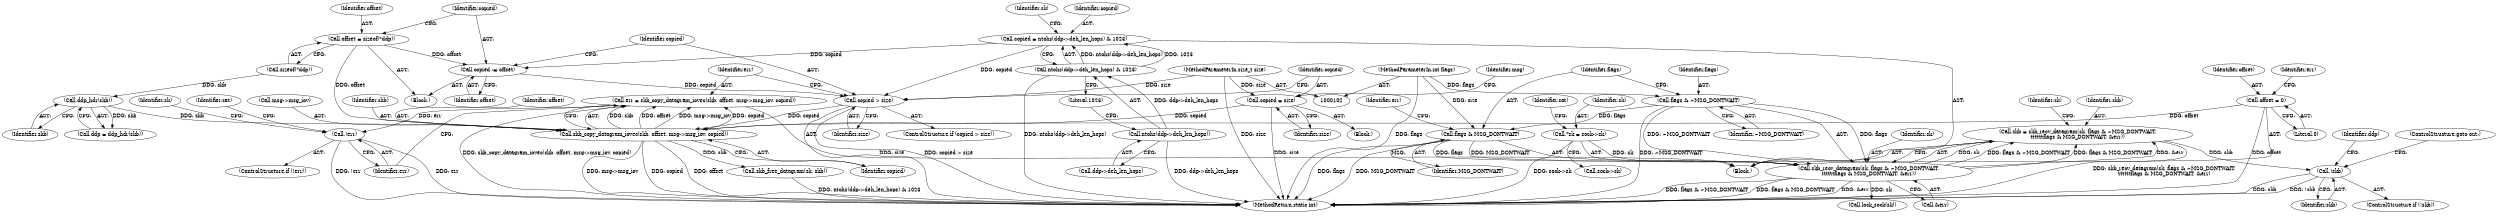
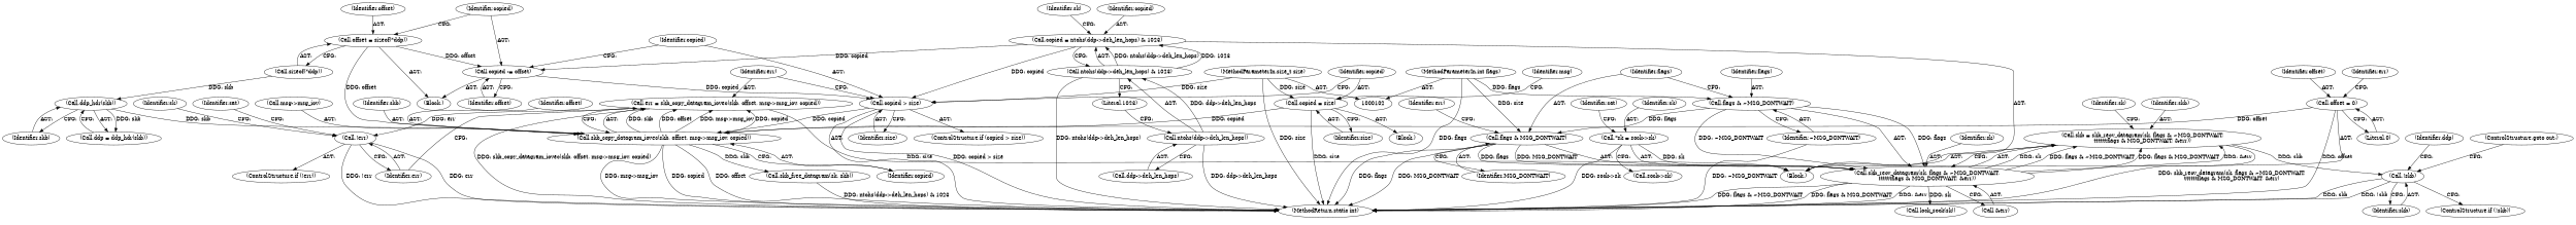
  digraph {
    n1 [label="(Call,err = skb_copy_datagram_iovec(skb, offset, msg->msg_iov, copied))"]
    n2 [label="(Call,skb_copy_datagram_iovec(skb, offset, msg->msg_iov, copied))"]
    n3 [label="(Call,!err)"]
    n4 [label="(MethodReturn,static int)"]
    n5 [label="(Block,)"]
    n6 [label="(Identifier,copied)"]
    n7 [label="(Call,skb_free_datagram(sk, skb))"]
    n8 [label="(Identifier,err)"]
    n9 [label="(ControlStructure,if (!err))"]
    n10 [label="(Call,ddp_hdr(skb))"]
    n11 [label="(Identifier,skb)"]
    n12 [label="(Call,ddp = ddp_hdr(skb))"]
    n13 [label="(Call,!skb)"]
    n14 [label="(Identifier,skb)"]
    n15 [label="(ControlStructure,if (!skb))"]
    n16 [label="(Call,skb = skb_recv_datagram(sk, flags & ~MSG_DONTWAIT,\n\t\t\t\t\t\tflags & MSG_DONTWAIT, &err))"]
    n17 [label="(Call,skb_recv_datagram(sk, flags & ~MSG_DONTWAIT,\n\t\t\t\t\t\tflags & MSG_DONTWAIT, &err))"]
    n18 [label="(Call,lock_sock(sk))"]
    n19 [label="(Call,&err)"]
    n20 [label="(Call,*sk = sock->sk)"]
    n21 [label="(Call,sock->sk)"]
    n22 [label="(Call,flags & ~MSG_DONTWAIT)"]
    n23 [label="(Call,flags & MSG_DONTWAIT)"]
    n24 [label="(Identifier,~MSG_DONTWAIT)"]
    n25 [label="(Identifier,MSG_DONTWAIT)"]
    n26 [label="(MethodParameterIn,int flags)"]
    1000102
    n28 [label="(Call,offset = 0)"]
    n29 [label="(Literal,0)"]
    n30 [label="(Call,offset = sizeof(*ddp))"]
    n31 [label="(Call,copied -= offset)"]
    n32 [label="(Block,)"]
    n33 [label="(Call,sizeof(*ddp))"]
    n34 [label="(Call,copied > size)"]
    n35 [label="(Identifier,offset)"]
    n36 [label="(Call,copied = size)"]
    n37 [label="(Identifier,size)"]
    n38 [label="(Block,)"]
    n39 [label="(Identifier,size)"]
    n40 [label="(ControlStructure,if (copied > size))"]
    n41 [label="(Call,copied = ntohs(ddp->deh_len_hops) & 1023)"]
    n42 [label="(Call,ntohs(ddp->deh_len_hops) & 1023)"]
    n43 [label="(Literal,1023)"]
    n44 [label="(Call,ntohs(ddp->deh_len_hops))"]
    n45 [label="(Call,ddp->deh_len_hops)"]
    n46 [label="(MethodParameterIn,size_t size)"]
    n47 [label="(Identifier,offset)"]
    n48 [label="(Identifier,flags)"]
    n49 [label="(Identifier,sk)"]
    n50 [label="(Call,msg->msg_iov)"]
    n51 [label="(Identifier,offset)"]
    n52 [label="(Identifier,offset)"]
    n53 [label="(Identifier,sk)"]
    n54 [label="(Identifier,copied)"]
    n55 [label="(Identifier,ddp)"]
    n56 [label="(Identifier,err)"]
    n57 [label="(Identifier,copied)"]
    n58 [label="(Identifier,err)"]
    n59 [label="(Identifier,sk)"]
    n60 [label="(Identifier,sk)"]
    n61 [label="(Identifier,sat)"]
    n62 [label="(Identifier,sk)"]
    n63 [label="(Identifier,skb)"]
    n64 [label="(Identifier,sat)"]
    n65 [label="(Identifier,err)"]
    n66 [label="(Identifier,copied)"]
    n67 [label="(Identifier,msg)"]
    n68 [label="(Identifier,copied)"]
    n69 [label="(Identifier,skb)"]
    n70 [label="(ControlStructure,goto out;)"]
    n71 [label="(Identifier,flags)"]
    n1 -> n2 [label="CFG: "]
    n1 -> n3 [label="DDG: err"]
    n1 -> n4 [label="DDG: skb_copy_datagram_iovec(skb, offset, msg->msg_iov, copied)"]
    n1 -> n5 [label="AST: "]
    n2 -> n1 [label="AST: "]
    n2 -> n1 [label="DDG: skb"]
    n2 -> n1 [label="DDG: offset"]
    n2 -> n1 [label="DDG: msg->msg_iov"]
    n2 -> n1 [label="DDG: copied"]
    n2 -> n4 [label="DDG: msg->msg_iov"]
    n2 -> n4 [label="DDG: copied"]
    n2 -> n4 [label="DDG: offset"]
    n2 -> n6 [label="CFG: "]
    n2 -> n7 [label="DDG: skb"]
    n3 -> n4 [label="DDG: err"]
    n3 -> n4 [label="DDG: !err"]
    n3 -> n8 [label="CFG: "]
    n3 -> n9 [label="AST: "]
    n6 -> n2 [label="AST: "]
    n7 -> n4 [label="DDG: ntohs(ddp->deh_len_hops) & 1023"]
    n8 -> n1 [label="CFG: "]
    n8 -> n3 [label="AST: "]
    n10 -> n2 [label="DDG: skb"]
    n10 -> n11 [label="CFG: "]
    n10 -> n12 [label="AST: "]
    n10 -> n12 [label="DDG: skb"]
    n11 -> n10 [label="AST: "]
    n12 -> n10 [label="CFG: "]
    n13 -> n4 [label="DDG: skb"]
    n13 -> n4 [label="DDG: !skb"]
    n13 -> n14 [label="CFG: "]
-   n13 -> n15 [label="AST: "]
+   n13 -> n15 [label="CFG: "]
    n14 -> n13 [label="AST: "]
    n16 -> n4 [label="DDG: skb_recv_datagram(sk, flags & ~MSG_DONTWAIT,\n\t\t\t\t\t\tflags & MSG_DONTWAIT, &err)"]
    n16 -> n5 [label="AST: "]
    n16 -> n13 [label="DDG: skb"]
    n16 -> n17 [label="CFG: "]
    n17 -> n4 [label="DDG: flags & ~MSG_DONTWAIT"]
    n17 -> n4 [label="DDG: flags & MSG_DONTWAIT"]
    n17 -> n4 [label="DDG: &err"]
    n17 -> n16 [label="AST: "]
    n17 -> n16 [label="DDG: sk"]
    n17 -> n16 [label="DDG: flags & ~MSG_DONTWAIT"]
    n17 -> n16 [label="DDG: flags & MSG_DONTWAIT"]
    n17 -> n16 [label="DDG: &err"]
    n17 -> n18 [label="DDG: sk"]
    n17 -> n19 [label="CFG: "]
    n19 -> n17 [label="AST: "]
    n20 -> n4 [label="DDG: sock->sk"]
    n20 -> n5 [label="AST: "]
    n20 -> n17 [label="DDG: sk"]
    n20 -> n21 [label="CFG: "]
-   n22 -> n4 [label="DDG: ~MSG_DONTWAIT"]
+   n24 -> n4 [label="DDG: ~MSG_DONTWAIT"]
    n22 -> n17 [label="AST: "]
    n22 -> n17 [label="DDG: flags"]
    n22 -> n17 [label="DDG: ~MSG_DONTWAIT"]
    n22 -> n23 [label="DDG: flags"]
    n22 -> n24 [label="CFG: "]
    n23 -> n4 [label="DDG: flags"]
    n23 -> n4 [label="DDG: MSG_DONTWAIT"]
    n23 -> n17 [label="AST: "]
    n23 -> n17 [label="DDG: flags"]
    n23 -> n17 [label="DDG: MSG_DONTWAIT"]
-   n23 -> n25 [label="MSG: "]
+   n23 -> n25 [label="CFG: "]
    n24 -> n22 [label="AST: "]
    n25 -> n23 [label="AST: "]
    n26 -> n4 [label="DDG: flags"]
    n26 -> n22 [label="DDG: flags"]
    n26 -> n23 [label="DDG: size"]
    n26 -> 1000102 [label="AST: "]
    n28 -> n2 [label="DDG: offset"]
    n28 -> n4 [label="DDG: offset"]
    n28 -> n5 [label="AST: "]
    n28 -> n29 [label="CFG: "]
    n29 -> n28 [label="AST: "]
    n30 -> n2 [label="DDG: offset"]
    n30 -> n31 [label="DDG: offset"]
    n30 -> n32 [label="AST: "]
    n30 -> n33 [label="CFG: "]
    n31 -> n32 [label="AST: "]
    n31 -> n34 [label="DDG: copied"]
    n31 -> n35 [label="CFG: "]
    n33 -> n10 [label="DDG: skb"]
    n33 -> n30 [label="AST: "]
    n34 -> n2 [label="DDG: copied"]
    n34 -> n4 [label="DDG: size"]
    n34 -> n4 [label="DDG: copied > size"]
    n34 -> n39 [label="CFG: "]
    n34 -> n40 [label="AST: "]
    n35 -> n31 [label="AST: "]
    n36 -> n2 [label="DDG: copied"]
    n36 -> n4 [label="DDG: size"]
    n36 -> n37 [label="CFG: "]
    n36 -> n38 [label="AST: "]
    n37 -> n36 [label="AST: "]
    n39 -> n34 [label="AST: "]
    n41 -> n5 [label="AST: "]
    n41 -> n31 [label="DDG: copied"]
    n41 -> n34 [label="DDG: copied"]
    n41 -> n42 [label="CFG: "]
    n42 -> n4 [label="DDG: ntohs(ddp->deh_len_hops)"]
    n42 -> n41 [label="AST: "]
    n42 -> n41 [label="DDG: ntohs(ddp->deh_len_hops)"]
    n42 -> n41 [label="DDG: 1023"]
    n42 -> n43 [label="CFG: "]
    n43 -> n44 [label="CFG: "]
    n44 -> n4 [label="DDG: ddp->deh_len_hops"]
    n44 -> n42 [label="AST: "]
    n44 -> n42 [label="DDG: ddp->deh_len_hops"]
    n44 -> n45 [label="CFG: "]
    n45 -> n44 [label="AST: "]
    n46 -> n4 [label="DDG: size"]
    n46 -> 1000102 [label="AST: "]
    n46 -> n34 [label="DDG: size"]
    n46 -> n36 [label="DDG: size"]
    n47 -> n2 [label="AST: "]
    n48 -> n22 [label="AST: "]
    n49 -> n20 [label="AST: "]
    n50 -> n2 [label="AST: "]
    n51 -> n28 [label="AST: "]
    n52 -> n30 [label="AST: "]
    n53 -> n41 [label="CFG: "]
    n54 -> n41 [label="AST: "]
    n55 -> n13 [label="CFG: "]
    n56 -> n23 [label="CFG: "]
    n57 -> n30 [label="CFG: "]
    n57 -> n31 [label="AST: "]
    n58 -> n28 [label="CFG: "]
    n59 -> n3 [label="CFG: "]
    n60 -> n17 [label="AST: "]
    n61 -> n20 [label="CFG: "]
    n62 -> n16 [label="CFG: "]
    n63 -> n2 [label="AST: "]
    n64 -> n3 [label="CFG: "]
    n65 -> n1 [label="AST: "]
    n65 -> n34 [label="CFG: "]
    n66 -> n34 [label="CFG: "]
    n66 -> n36 [label="AST: "]
    n67 -> n36 [label="CFG: "]
    n68 -> n31 [label="CFG: "]
    n68 -> n34 [label="AST: "]
    n69 -> n16 [label="AST: "]
    n70 -> n13 [label="CFG: "]
    n71 -> n22 [label="CFG: "]
    n71 -> n23 [label="AST: "]
  }
